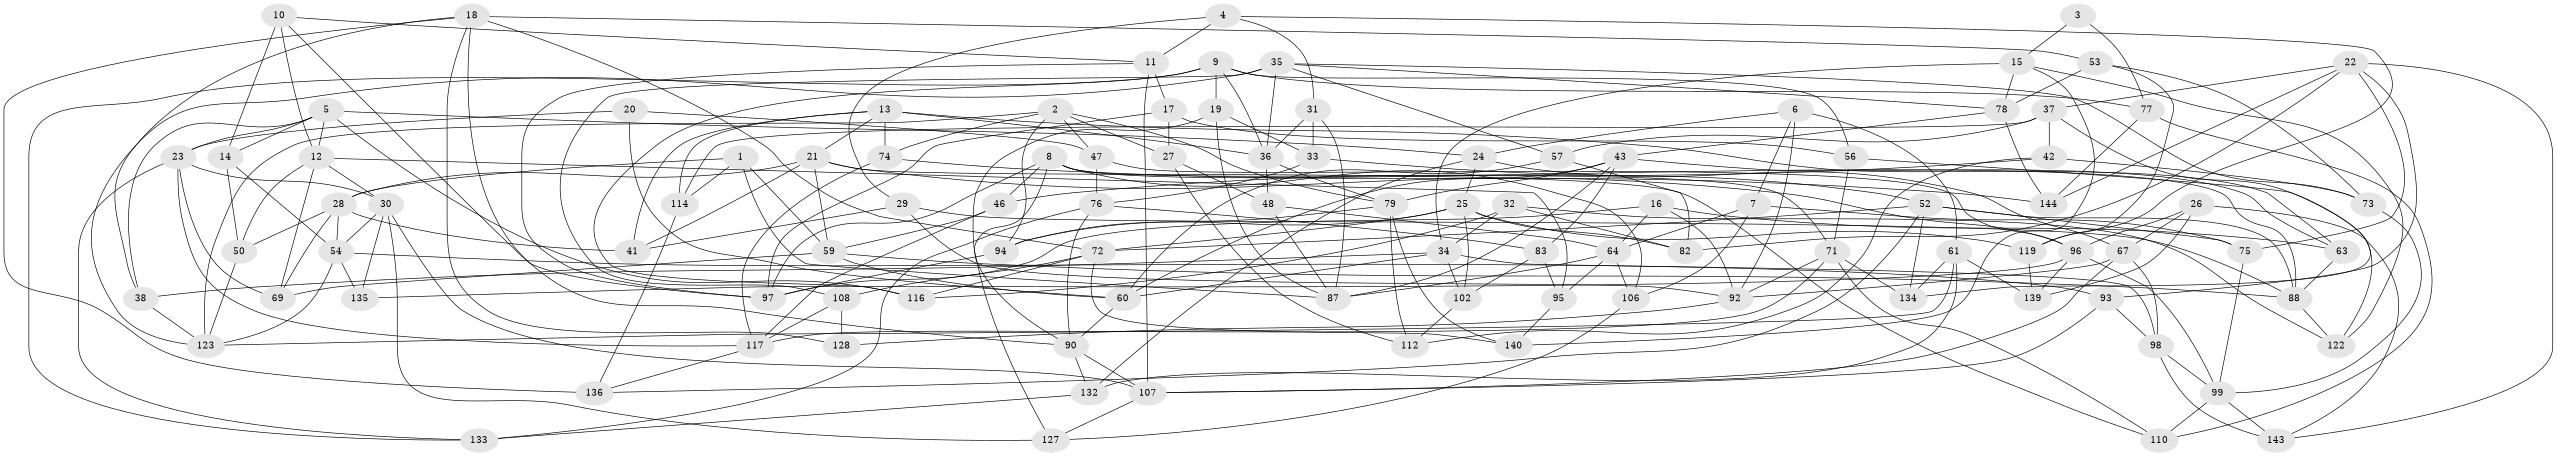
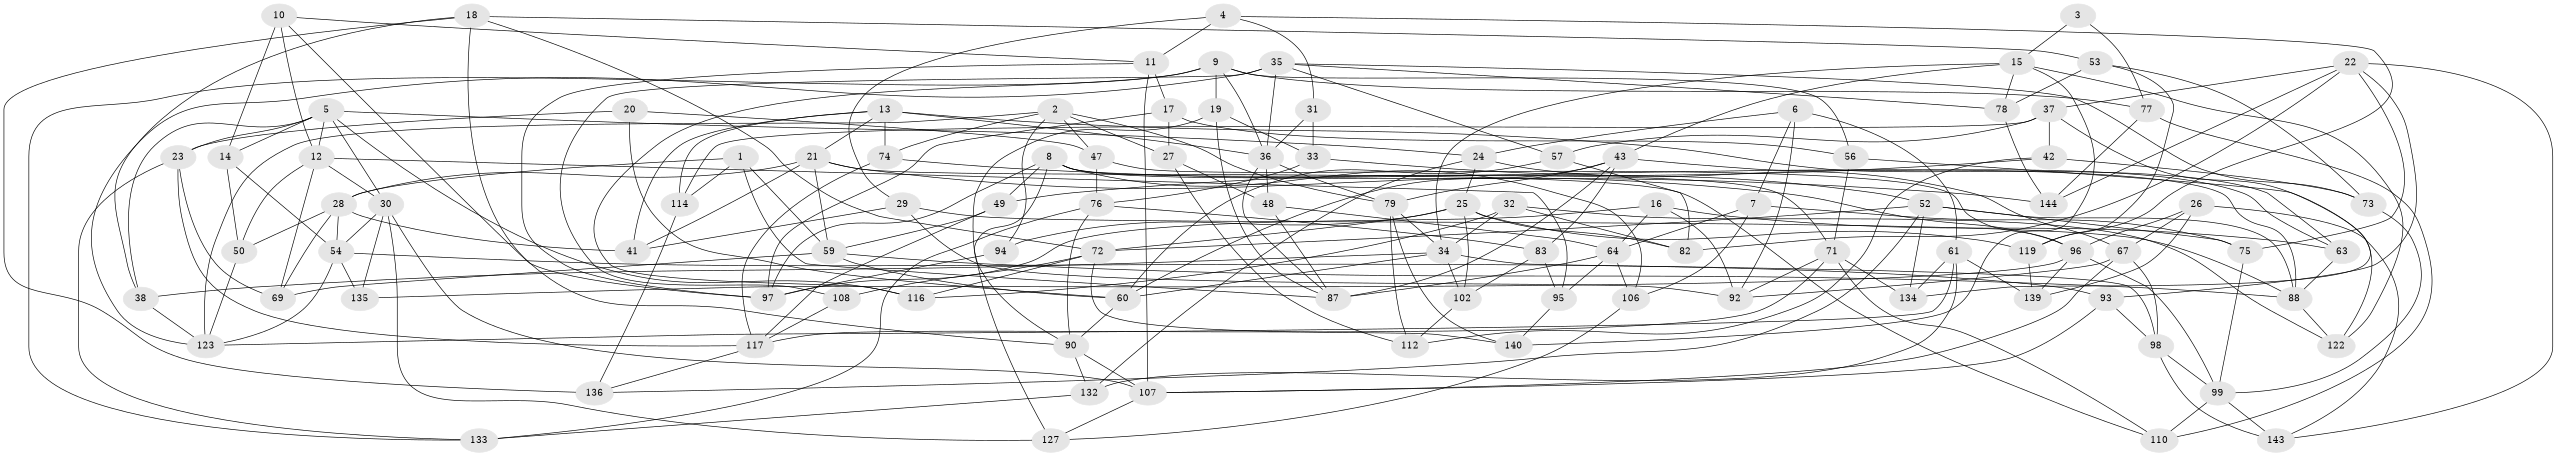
  graph {
    node [color=gray90 style=filled]
    28 [super="+113"]
    50
    69
    41
    54 [super="+58"]
    1
    59 [super="+85"]
    87 [super="+142"]
    114
    88 [super="+126"]
    60 [super="+105"]
    136
    2 [super="+55"]
    27
    47
    74
    79 [super="+121"]
    94
    123 [super="+145"]
    48
    112
    76 [super="+129"]
    96 [super="+100"]
    144
    117 [super="+124"]
    140
    97 [super="+131"]
    15 [super="+40"]
    34 [super="+80"]
    43 [super="+62"]
    78
    122
    3
    77
    37 [super="+89"]
    57
    42
    134
    133
    90 [super="+120"]
    83
    110
    11 [super="+146"]
    17 [super="+44"]
    107 [super="+130"]
    4
    29
    31
    119
    92 [super="+103"]
    36 [super="+91"]
    33
    139
    5 [super="+45"]
    12 [super="+111"]
    14
    23 [super="+46"]
    24 [super="+141"]
    38
    116
    30 [super="+51"]
    95
    25 [super="+104"]
    67 [super="+118"]
    132
    6
    7
    61 [super="+68"]
    64 [super="+81"]
    75
    106
-   128
    99 [super="+109"]
    127
    8 [super="+65"]
-   49 [label=46]
+   49
    71 [super="+137"]
    9 [super="+101"]
    19
    56
    10
    135
    13 [super="+66"]
    21 [super="+70"]
    63
    93
    98 [super="+115"]
    102
    16
    143
    18 [super="+84"]
    53
    72 [super="+86"]
    73
    108
    52 [super="+138"]
    20
    22 [super="+39"]
    82
    26
    32
    35 [super="+125"]
    28 -- 50
    28 -- 69
    28 -- 41
    28 -- 54
    50 -- 123
    54 -- 123
    54 -- 135
    54 -- 93
    1 -- 28
    1 -- 59
    1 -- 87
    1 -- 114
    59 -- 69
    59 -- 88
    59 -- 60
    114 -- 136
    88 -- 122
    60 -- 90
    2 -- 27
    2 -- 47
    2 -- 74
    2 -- 79
    2 -- 94
    2 -- 123
    27 -- 48
    27 -- 112
    47 -- 76
    47 -- 96
    74 -- 144
    74 -- 117
-   79 -- 94
+   79 -- 34
    79 -- 112
    79 -- 140
    94 -- 97
    48 -- 87
    48 -- 64
    76 -- 133
    76 -- 90
    76 -- 83
    96 -- 139
    96 -- 99
    96 -- 135
    117 -- 136
    15 -- 140
    15 -- 34
-   78 -- 43
+   15 -- 43
    15 -- 78
    15 -- 122
    34 -- 60
    34 -- 38
    34 -- 98
    34 -- 102
    43 -- 87
    43 -- 60
    43 -- 79
    43 -- 83
    43 -- 63
    78 -- 144
    3 -- 15
    3 -- 77
    77 -- 144
    77 -- 110
    37 -- 114
    37 -- 57
    37 -- 42
    37 -- 134
    57 -- 60
    57 -- 82
    42 -- 112
    42 -- 49
    42 -- 73
    90 -- 107
    90 -- 132
    83 -- 95
    83 -- 102
    11 -- 97
    11 -- 17 [weight=2]
    11 -- 107
    17 -- 27
    17 -- 97
    17 -- 56
    107 -- 127
    4 -- 11
    4 -- 29
    4 -- 31
    4 -- 119
    29 -- 41
    29 -- 88
    29 -- 92
-   31 -- 87
+   36 -- 87
    31 -- 36
    31 -- 33
    119 -- 139
-   92 -- 128
    36 -- 79
    36 -- 48
    33 -- 76
    33 -- 52
    5 -- 12
    5 -- 14
    5 -- 23
    5 -- 24
    5 -- 38
    5 -- 116
    12 -- 50
    12 -- 69
    12 -- 30
    12 -- 95
    14 -- 50
    14 -- 54
    23 -- 69
    23 -- 117
    23 -- 133
-   23 -- 30
+   5 -- 30
    24 -- 25
    24 -- 67 [weight=2]
    24 -- 132
    38 -- 123
    30 -- 54
    30 -- 107
    30 -- 127
    30 -- 135
    95 -- 140
    25 -- 94
    25 -- 119
    25 -- 102
    25 -- 72
    25 -- 82
    67 -- 107
    67 -- 92
    67 -- 98
    132 -- 133
    6 -- 92
    6 -- 24
    6 -- 7
    6 -- 61
    7 -- 64
    7 -- 75
    7 -- 106
    61 -- 123
    61 -- 134
    61 -- 139
    61 -- 132
    64 -- 87
    64 -- 95
    64 -- 106
    75 -- 99
    106 -- 127
    99 -- 110
    99 -- 143
    8 -- 88
    8 -- 97
    8 -- 106
    8 -- 127
    8 -- 49
    8 -- 71
    49 -- 59
    49 -- 117
    71 -- 117
    71 -- 134
    71 -- 110
    71 -- 92
    9 -- 77
    9 -- 133
    9 -- 36
    9 -- 116
    9 -- 19
    9 -- 56
    19 -- 87
    19 -- 90
    19 -- 33
    56 -- 122
    56 -- 71
    10 -- 97
    10 -- 11
    10 -- 12
    10 -- 14
    13 -- 41
    13 -- 114
    13 -- 74
    13 -- 36
    13 -- 21
    13 -- 63
    21 -- 28
    21 -- 41
    21 -- 59
    21 -- 96
    21 -- 110
    63 -- 88
    93 -- 107
    93 -- 98
    98 -- 99
    98 -- 143
    102 -- 112
    16 -- 97
    16 -- 92
    16 -- 64
    16 -- 63
    18 -- 136
    18 -- 90
    18 -- 38
-   18 -- 128
    18 -- 53
    18 -- 72
    53 -- 78
    53 -- 119
    53 -- 73
    72 -- 140
    72 -- 116
    72 -- 108
    73 -- 99
    108 -- 117
-   108 -- 128
    52 -- 88
    52 -- 136
    52 -- 134
    52 -- 75
    52 -- 72
    20 -- 60
    20 -- 47
    20 -- 23
    22 -- 144
    22 -- 37
    22 -- 75
    22 -- 93
    22 -- 143
    22 -- 82
    26 -- 96
    26 -- 139
    26 -- 67
    26 -- 143
    32 -- 34
    32 -- 122
    32 -- 116
    32 -- 82
    35 -- 123
    35 -- 78
    35 -- 57
    35 -- 36
    35 -- 73
    35 -- 108
  }
